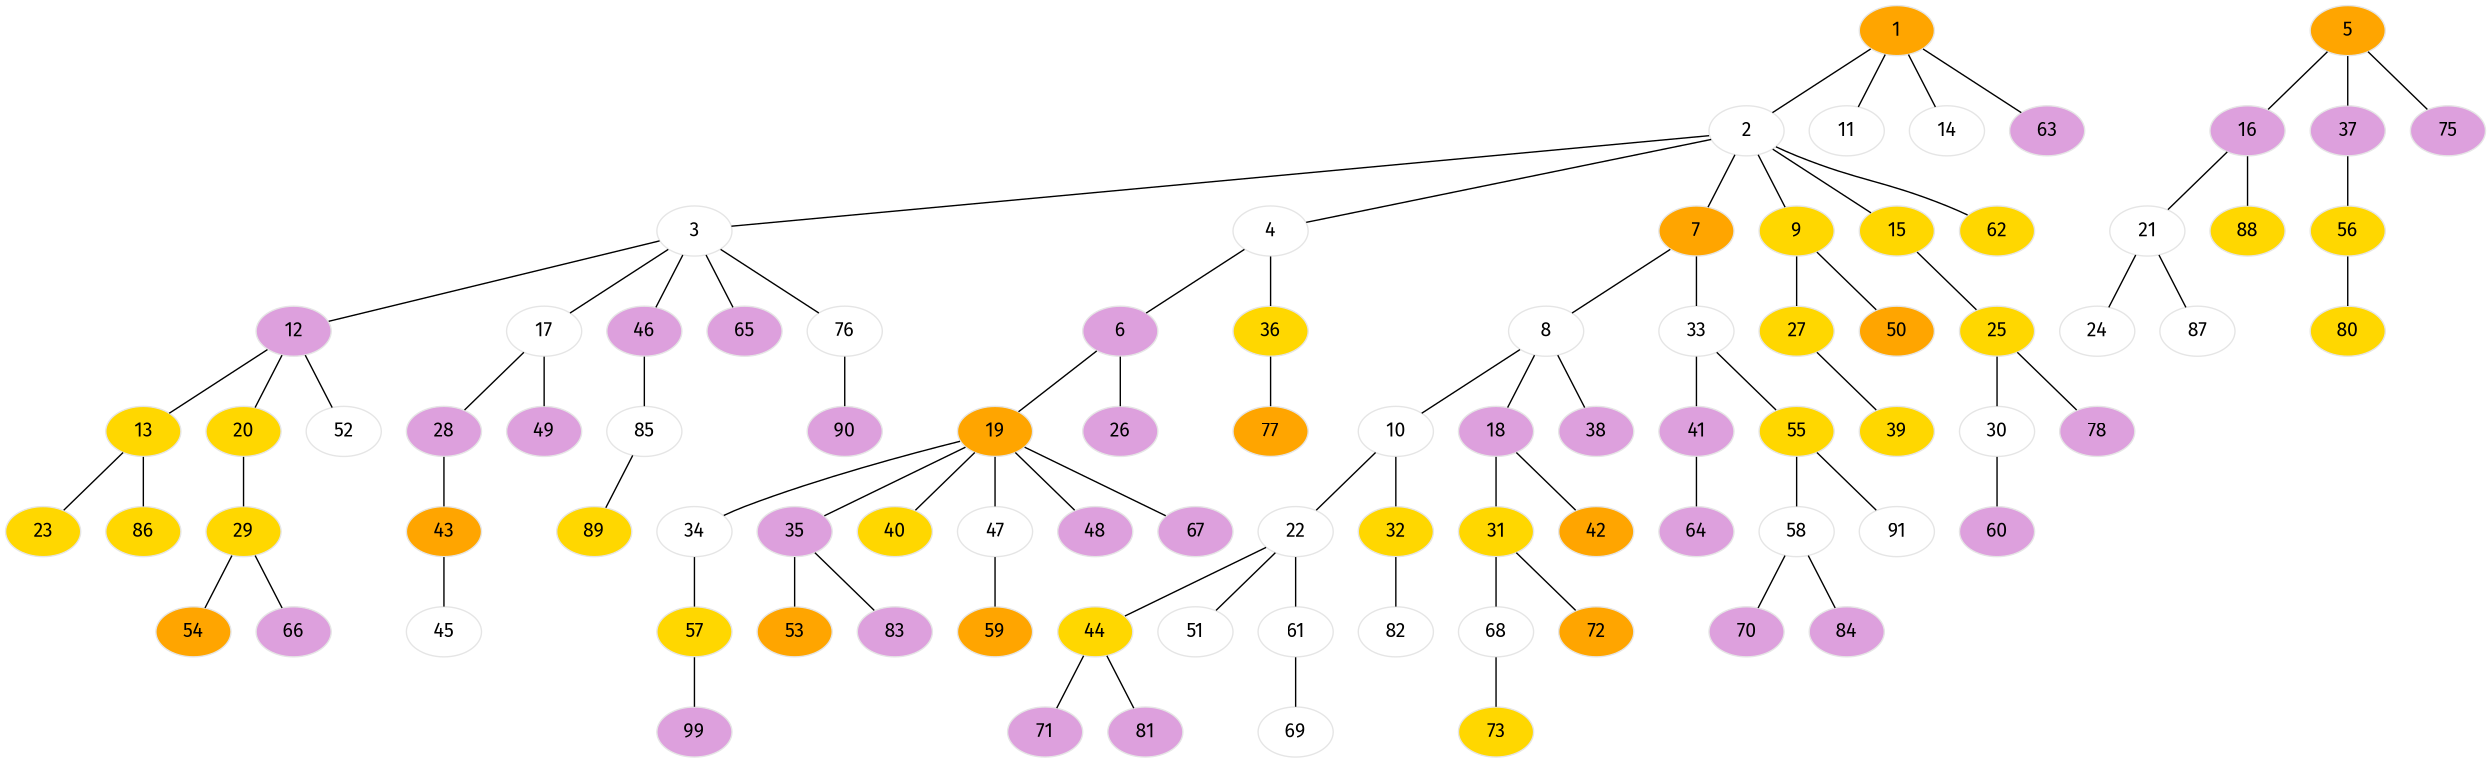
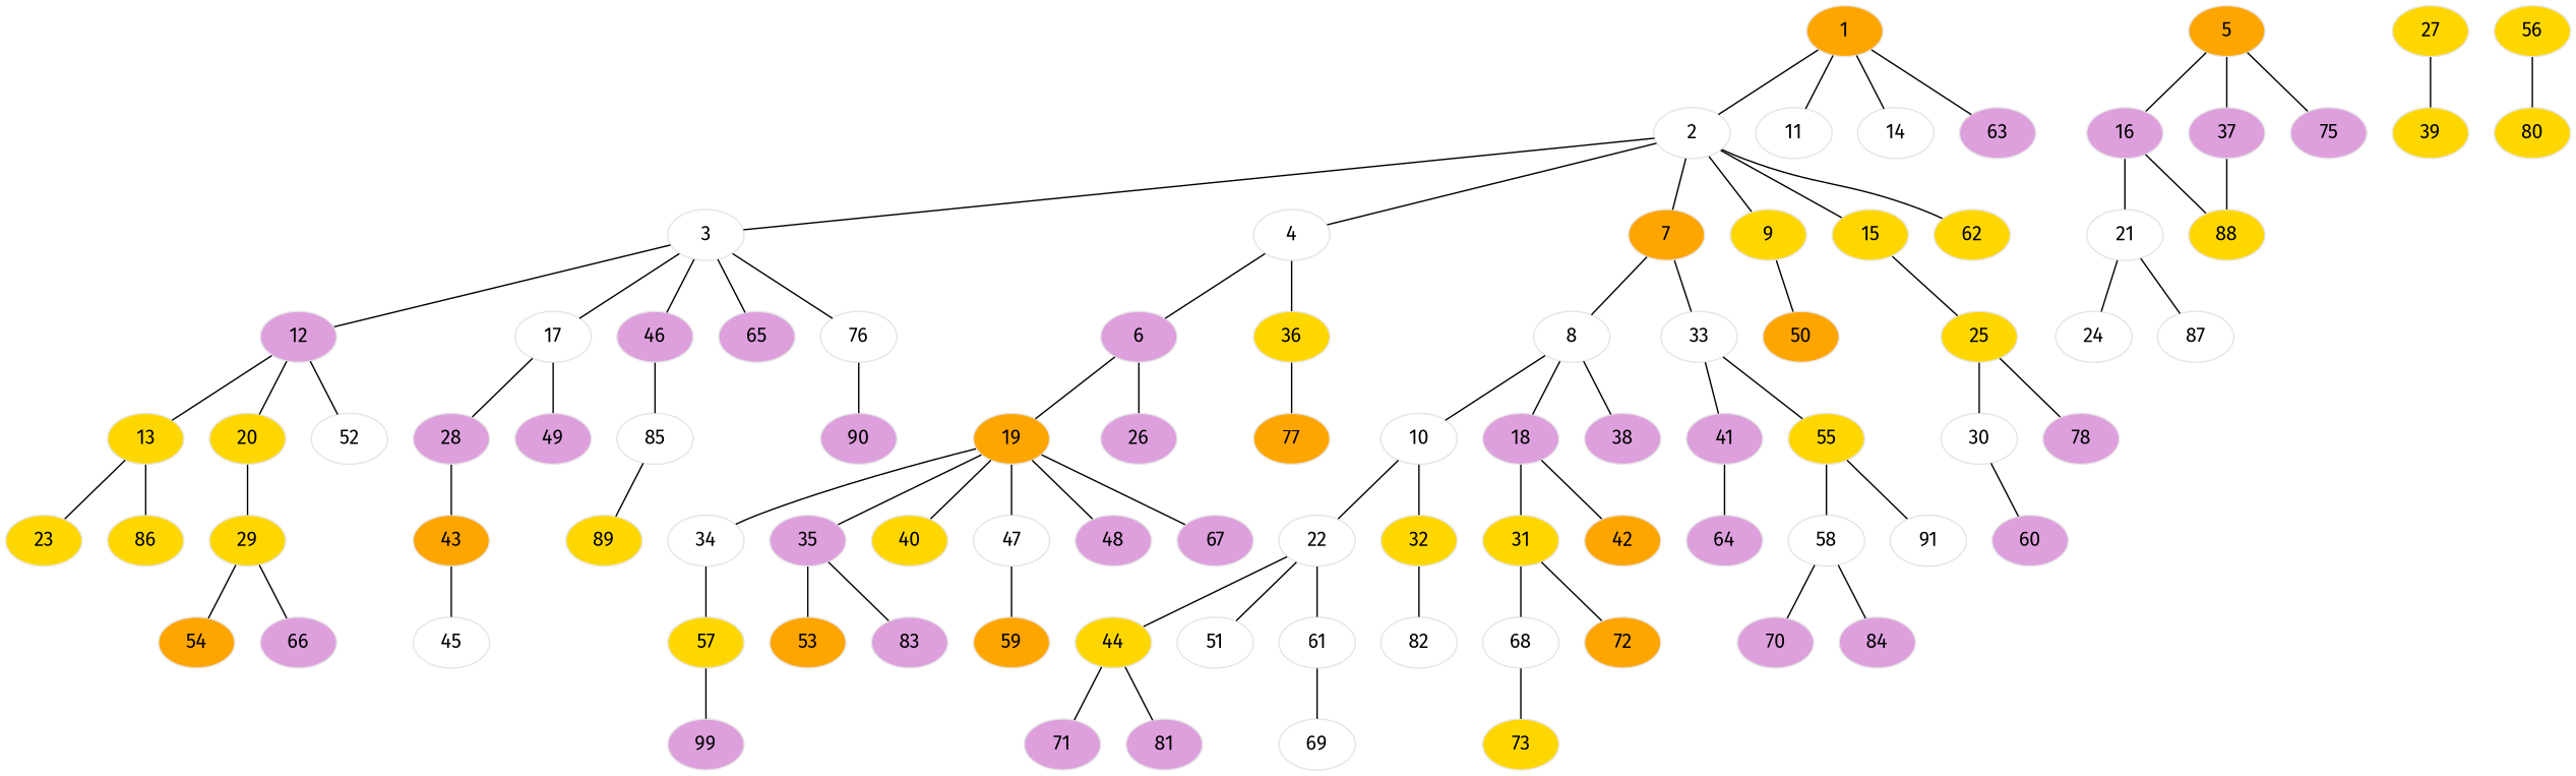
  graph {
    fontname="Fira Sans"
    node [color=gray90 fillcolor=plum fontname="Fira Sans" style=filled]
    edge [fontname="Fira Sans"]
    1 [fillcolor=orange]
    2 [fillcolor=white]
    11 [fillcolor=white]
    14 [fillcolor=white]
    63
    3 [fillcolor=white]
    4 [fillcolor=white]
    7 [fillcolor=orange]
    9 [fillcolor=gold]
    15 [fillcolor=gold]
    62 [fillcolor=gold]
    5 [fillcolor=orange]
    16
    37
    75
    12
    17 [fillcolor=white]
    46
    65
    76 [fillcolor=white]
    6
    36 [fillcolor=gold]
    8 [fillcolor=white]
    33 [fillcolor=white]
    27 [fillcolor=gold]
    50 [fillcolor=orange]
    25 [fillcolor=gold]
    13 [fillcolor=gold]
    20 [fillcolor=gold]
    52 [fillcolor=white]
    28
    49
    85 [fillcolor=white]
    90
    19 [fillcolor=orange]
    26
    77 [fillcolor=orange]
    21 [fillcolor=white]
    88 [fillcolor=gold]
    56 [fillcolor=gold]
    34 [fillcolor=white]
    35
    40 [fillcolor=gold]
    47 [fillcolor=white]
    48
    67
    10 [fillcolor=white]
    18
    38
    41
    55 [fillcolor=gold]
    22 [fillcolor=white]
    32 [fillcolor=gold]
    31 [fillcolor=gold]
    42 [fillcolor=orange]
    39 [fillcolor=gold]
    44 [fillcolor=gold]
    51 [fillcolor=white]
    61 [fillcolor=white]
    82 [fillcolor=white]
    23 [fillcolor=gold]
    86 [fillcolor=gold]
    29 [fillcolor=gold]
    30 [fillcolor=white]
    78
    24 [fillcolor=white]
    87 [fillcolor=white]
    43 [fillcolor=orange]
    68 [fillcolor=white]
    72 [fillcolor=orange]
    57 [fillcolor=gold]
    53 [fillcolor=orange]
    83
    59 [fillcolor=orange]
    54 [fillcolor=orange]
    66
    71
    81
    69 [fillcolor=white]
    60
    45 [fillcolor=white]
    73 [fillcolor=gold]
    64
    58 [fillcolor=white]
    91 [fillcolor=white]
    n86 [label=99]
    80 [fillcolor=gold]
    89 [fillcolor=gold]
    70
    84
    1 -- 2
    1 -- 11
    1 -- 14
    1 -- 63
    2 -- 3
    2 -- 4
    2 -- 7
    2 -- 9
    2 -- 15
    2 -- 62
    3 -- 12
    3 -- 17
    3 -- 46
    3 -- 65
    3 -- 76
    4 -- 6
    4 -- 36
    7 -- 8
    7 -- 33
-   9 -- 27
    9 -- 50
    15 -- 25
    5 -- 16
    5 -- 37
    5 -- 75
    16 -- 21
    16 -- 88
-   37 -- 56
+   37 -- 88
    12 -- 13
    12 -- 20
    12 -- 52
    17 -- 28
    17 -- 49
    46 -- 85
    76 -- 90
    6 -- 19
    6 -- 26
    36 -- 77
    8 -- 10
    8 -- 18
    8 -- 38
    33 -- 41
    33 -- 55
    27 -- 39
    25 -- 30
    25 -- 78
    13 -- 23
    13 -- 86
    20 -- 29
    28 -- 43
    85 -- 89
    19 -- 34
    19 -- 35
    19 -- 40
    19 -- 47
    19 -- 48
    19 -- 67
    21 -- 24
    21 -- 87
    56 -- 80
    34 -- 57
    35 -- 53
    35 -- 83
    47 -- 59
    10 -- 22
    10 -- 32
    18 -- 31
    18 -- 42
    41 -- 64
    55 -- 58
    55 -- 91
    22 -- 44
    22 -- 51
    22 -- 61
    32 -- 82
    31 -- 68
    31 -- 72
    44 -- 71
    44 -- 81
    61 -- 69
    29 -- 54
    29 -- 66
    30 -- 60
    43 -- 45
    68 -- 73
    57 -- n86
    58 -- 70
    58 -- 84
  }
